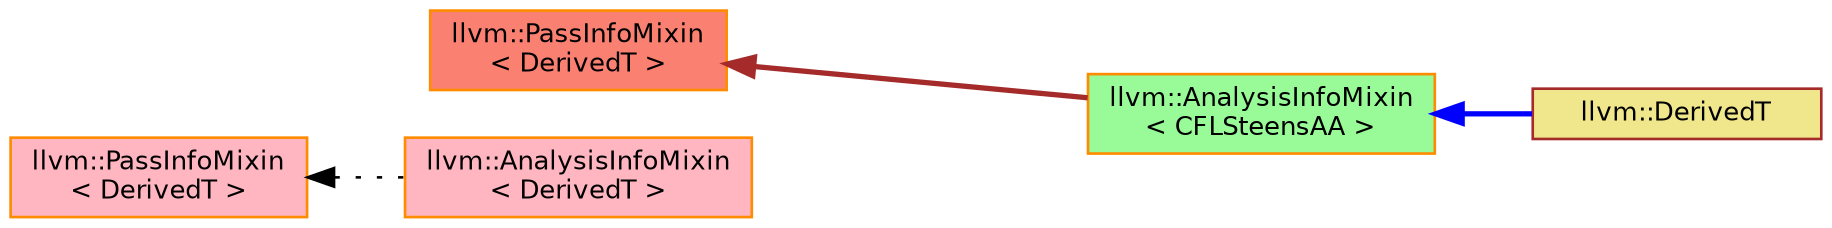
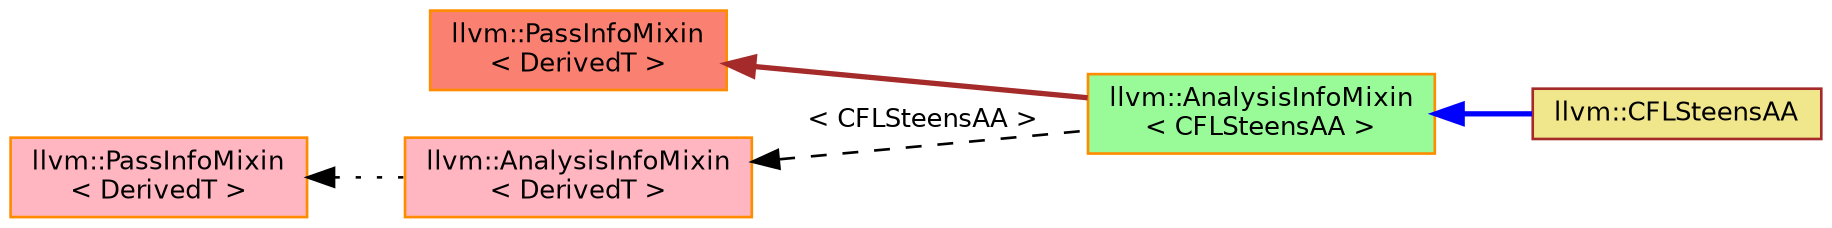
  digraph {
    rankdir=LR
    node [color=darkorange fillcolor=lightpink fontname=Helvetica fontsize=10 shape=box style=filled]
    edge [color=black dir=back fontname=Helvetica fontsize=10 labelfontname=Helvetica labelfontsize=10 style=bold]
-   n1 [color=brown fillcolor=khaki fontcolor=black height=0.2 label="llvm::DerivedT" width=0.4]
+   n1 [color=brown fillcolor=khaki fontcolor=black height=0.2 label="llvm::CFLSteensAA" width=0.4]
    n2 [fillcolor=palegreen height=0.2 label="llvm::AnalysisInfoMixin\l\< CFLSteensAA \>" width=0.4]
    n3 [fillcolor=salmon height=0.2 label="llvm::PassInfoMixin\l\< DerivedT \>" width=0.4]
    n4 [height=0.2 label="llvm::AnalysisInfoMixin\l\< DerivedT \>" width=0.4]
    n5 [height=0.2 label="llvm::PassInfoMixin\l\< DerivedT \>" width=0.4]
    n2 -> n1 [color=blue]
    n3 -> n2 [color=brown]
+   n4 -> n2 [label=" \< CFLSteensAA \>" style=dashed]
    n5 -> n4 [style=dotted]
  }
